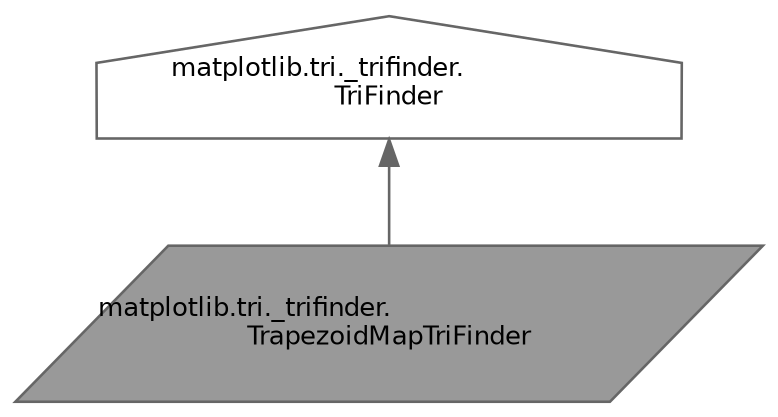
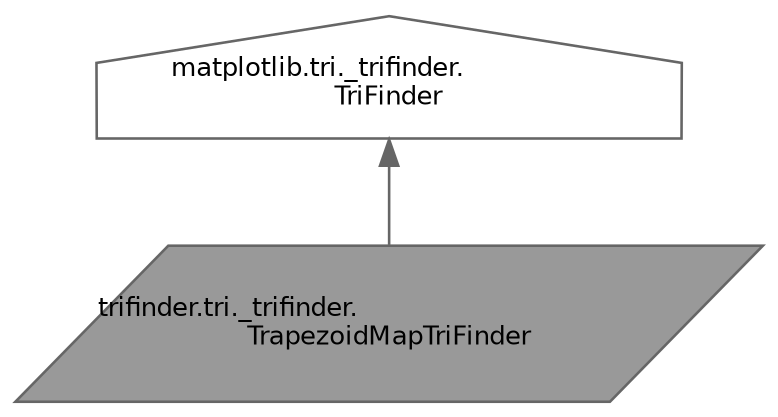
  digraph {
    node [color=gray40 fontname=Helvetica fontsize=10 style=filled]
-   n1 [fillcolor=grey60 fontcolor=black height=0.2 label="matplotlib.tri._trifinder.\lTrapezoidMapTriFinder" shape=parallelogram width=0.4]
+   n1 [fillcolor=grey60 fontcolor=black height=0.2 label="trifinder.tri._trifinder.\lTrapezoidMapTriFinder" shape=parallelogram width=0.4]
    n2 [fillcolor=white height=0.2 label="matplotlib.tri._trifinder.\lTriFinder" shape=house width=0.4]
    n2 -> n1 [color=gray40 dir=back fontname=Helvetica fontsize=10 labelfontname=Helvetica labelfontsize=10 style=solid]
  }
